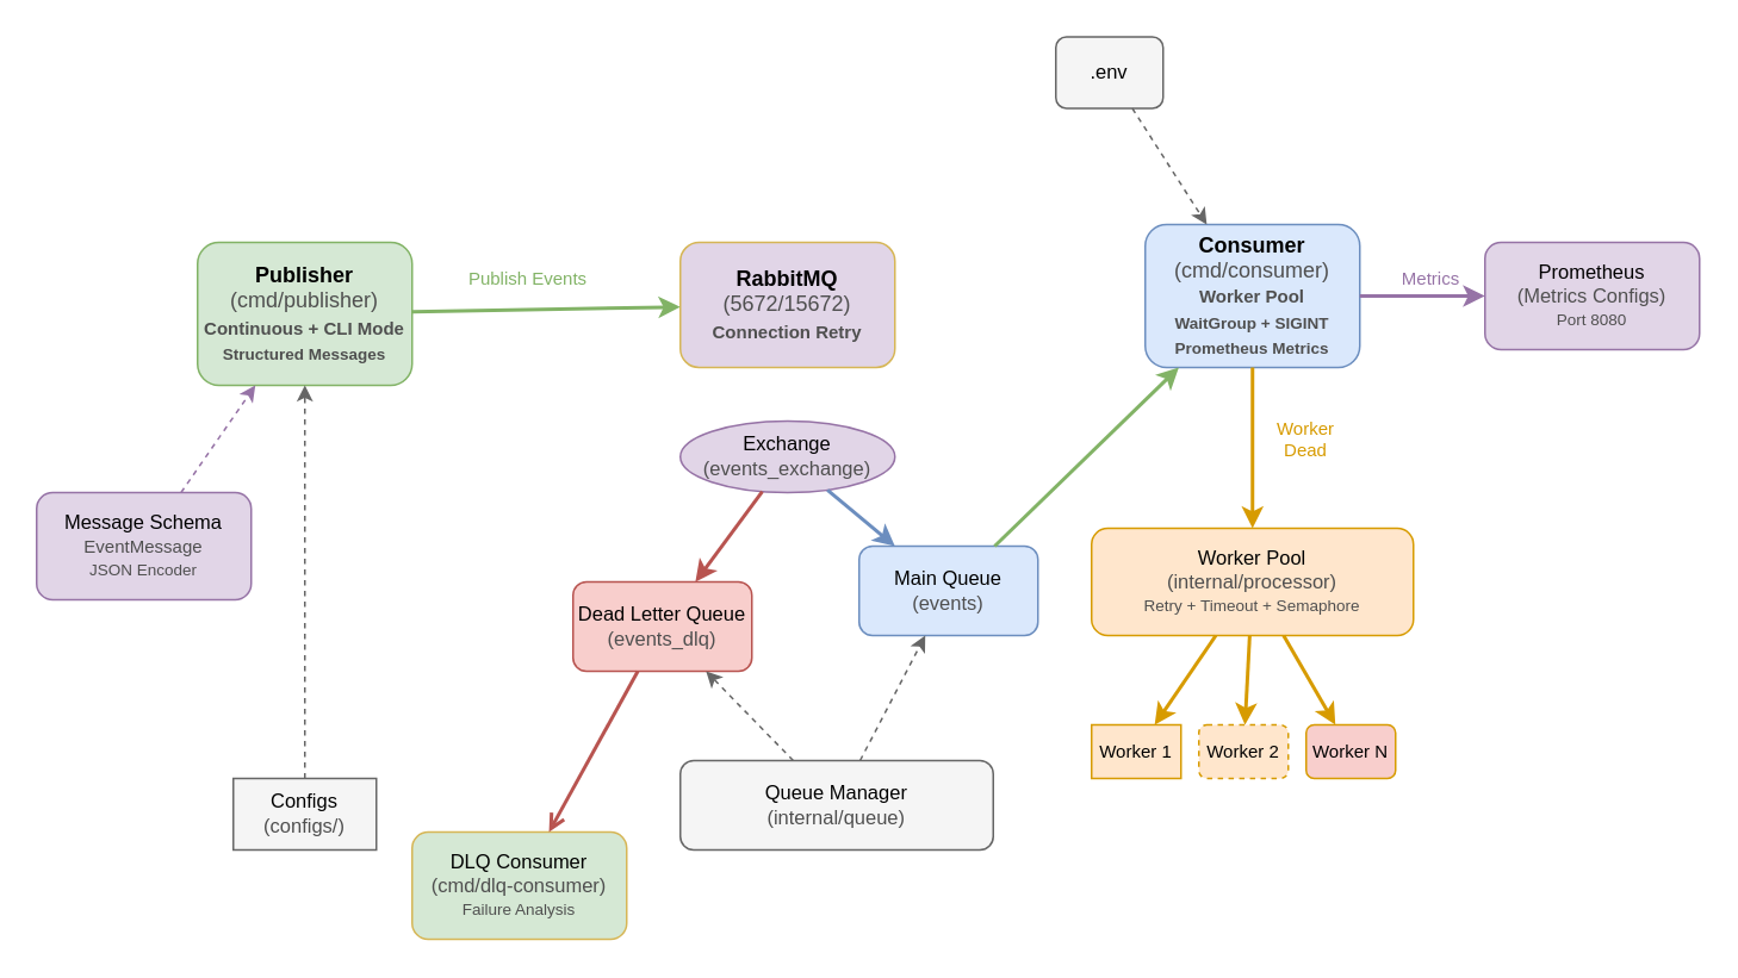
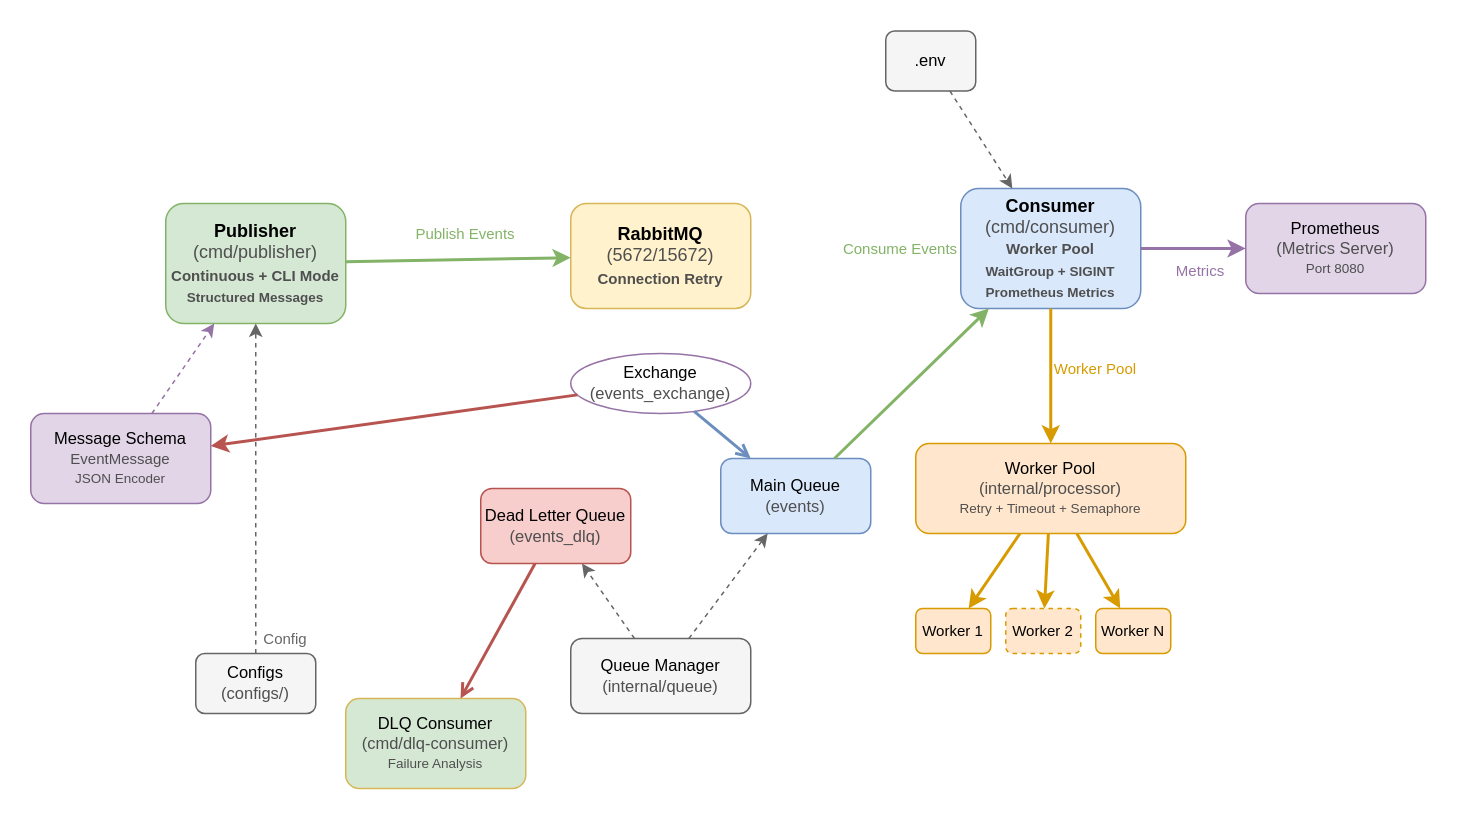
  <mxCell id="0" />
  <mxCell id="1" parent="0" />
  <mxCell id="2" value="Publisher&lt;br&gt;&lt;span style=&quot;font-weight: normal;&quot;&gt;&lt;font style=&quot;color: rgb(79, 79, 79);&quot;&gt;(cmd/publisher)&lt;/font&gt;&lt;/span&gt;&lt;br&gt;&lt;font style=&quot;color: rgb(79, 79, 79); font-size: 10px;&quot;&gt;Continuous + CLI Mode&lt;/font&gt;&lt;br&gt;&lt;font style=&quot;color: rgb(79, 79, 79); font-size: 9px;&quot;&gt;Structured Messages&lt;/font&gt;" style="rounded=1;whiteSpace=wrap;html=1;fillColor=#d5e8d4;strokeColor=#82b366;fontSize=12;fontStyle=1;" parent="1" vertex="1"><mxGeometry x="110" y="135" width="120" height="80" as="geometry" /></mxCell>
- <mxCell id="3" value="RabbitMQ&lt;br&gt;&lt;font style=&quot;color: rgb(79, 79, 79); font-weight: normal;&quot;&gt;(5672/15672)&lt;/font&gt;&lt;br&gt;&lt;font style=&quot;color: rgb(79, 79, 79); font-size: 10px;&quot;&gt;Connection Retry&lt;/font&gt;" style="rounded=1;whiteSpace=wrap;html=1;fillColor=#e1d5e7;strokeColor=#d6b656;fontSize=12;fontStyle=1;" parent="1" vertex="1"><mxGeometry x="380" y="135" width="120" height="70" as="geometry" /></mxCell>
- <mxCell id="4" value="Exchange&lt;br&gt;&lt;font style=&quot;color: rgb(79, 79, 79);&quot;&gt;(events_exchange)&lt;/font&gt;" style="ellipse;whiteSpace=wrap;html=1;fillColor=#e1d5e7;strokeColor=#9673a6;fontSize=11;" parent="1" vertex="1"><mxGeometry x="380" y="235" width="120" height="40" as="geometry" /></mxCell>
+ <mxCell id="3" value="RabbitMQ&lt;br&gt;&lt;font style=&quot;color: rgb(79, 79, 79); font-weight: normal;&quot;&gt;(5672/15672)&lt;/font&gt;&lt;br&gt;&lt;font style=&quot;color: rgb(79, 79, 79); font-size: 10px;&quot;&gt;Connection Retry&lt;/font&gt;" style="rounded=1;whiteSpace=wrap;html=1;fillColor=#fff2cc;strokeColor=#d6b656;fontSize=12;fontStyle=1;" parent="1" vertex="1"><mxGeometry x="380" y="135" width="120" height="70" as="geometry" /></mxCell>
+ <mxCell id="4" value="Exchange&lt;br&gt;&lt;font style=&quot;color: rgb(79, 79, 79);&quot;&gt;(events_exchange)&lt;/font&gt;" style="ellipse;whiteSpace=wrap;html=1;fillColor=#ffffff;strokeColor=#9673a6;fontSize=11;" parent="1" vertex="1"><mxGeometry x="380" y="235" width="120" height="40" as="geometry" /></mxCell>
  <mxCell id="5" value="Main Queue&lt;br&gt;&lt;font style=&quot;color: rgb(79, 79, 79);&quot;&gt;(events)&lt;/font&gt;" style="rounded=1;whiteSpace=wrap;html=1;fillColor=#dae8fc;strokeColor=#6c8ebf;fontSize=11;" parent="1" vertex="1"><mxGeometry x="480" y="305" width="100" height="50" as="geometry" /></mxCell>
  <mxCell id="6" value="Dead Letter Queue&lt;br&gt;&lt;font style=&quot;color: rgb(79, 79, 79);&quot;&gt;(events_dlq)&lt;/font&gt;" style="rounded=1;whiteSpace=wrap;html=1;fillColor=#f8cecc;strokeColor=#b85450;fontSize=11;" parent="1" vertex="1"><mxGeometry x="320" y="325" width="100" height="50" as="geometry" /></mxCell>
  <mxCell id="7" value="Consumer&lt;br&gt;&lt;span style=&quot;font-weight: normal;&quot;&gt;&lt;font style=&quot;color: rgb(79, 79, 79);&quot;&gt;(cmd/consumer)&lt;/font&gt;&lt;/span&gt;&lt;br&gt;&lt;font style=&quot;color: rgb(79, 79, 79); font-size: 10px;&quot;&gt;Worker Pool&lt;/font&gt;&lt;br&gt;&lt;font style=&quot;color: rgb(79, 79, 79); font-size: 9px;&quot;&gt;WaitGroup + SIGINT&lt;/font&gt;&lt;br&gt;&lt;font style=&quot;color: rgb(79, 79, 79); font-size: 9px;&quot;&gt;Prometheus Metrics&lt;/font&gt;" style="rounded=1;whiteSpace=wrap;html=1;fillColor=#dae8fc;strokeColor=#6c8ebf;fontSize=12;fontStyle=1;" parent="1" vertex="1"><mxGeometry x="640" y="125" width="120" height="80" as="geometry" /></mxCell>
  <mxCell id="8" value="DLQ Consumer&lt;br&gt;&lt;font style=&quot;color: rgb(79, 79, 79);&quot;&gt;(cmd/dlq-consumer)&lt;/font&gt;&lt;br&gt;&lt;font style=&quot;color: rgb(79, 79, 79); font-size: 9px;&quot;&gt;Failure Analysis&lt;/font&gt;" style="rounded=1;whiteSpace=wrap;html=1;fillColor=#d5e8d4;strokeColor=#d6b656;fontSize=11;" parent="1" vertex="1"><mxGeometry x="230" y="465" width="120" height="60" as="geometry" /></mxCell>
  <mxCell id="9" value="Worker Pool&lt;br&gt;&lt;font style=&quot;color: rgb(79, 79, 79);&quot;&gt;(internal/processor)&lt;/font&gt;&lt;br&gt;&lt;font style=&quot;color: rgb(79, 79, 79); font-size: 9px;&quot;&gt;Retry + Timeout + Semaphore&lt;/font&gt;" style="rounded=1;whiteSpace=wrap;html=1;fillColor=#ffe6cc;strokeColor=#d79b00;fontSize=11;" parent="1" vertex="1"><mxGeometry x="610" y="295" width="180" height="60" as="geometry" /></mxCell>
- <mxCell id="10" value="Worker 1" style="whiteSpace=wrap;html=1;fillColor=#ffe6cc;strokeColor=#d79b00;fontSize=10;rounded=0;" parent="1" vertex="1"><mxGeometry x="610" y="405" width="50" height="30" as="geometry" /></mxCell>
+ <mxCell id="10" value="Worker 1" style="rounded=1;whiteSpace=wrap;html=1;fillColor=#ffe6cc;strokeColor=#d79b00;fontSize=10;" parent="1" vertex="1"><mxGeometry x="610" y="405" width="50" height="30" as="geometry" /></mxCell>
  <mxCell id="11" value="Worker 2" style="rounded=1;whiteSpace=wrap;html=1;fillColor=#ffe6cc;strokeColor=#d79b00;fontSize=10;dashed=1;" parent="1" vertex="1"><mxGeometry x="670" y="405" width="50" height="30" as="geometry" /></mxCell>
- <mxCell id="12" value="Worker N" style="rounded=1;whiteSpace=wrap;html=1;fillColor=#f8cecc;strokeColor=#d79b00;fontSize=10;" parent="1" vertex="1"><mxGeometry x="730" y="405" width="50" height="30" as="geometry" /></mxCell>
- <mxCell id="13" value="Queue Manager&lt;br&gt;&lt;font style=&quot;color: rgb(79, 79, 79);&quot;&gt;(internal/queue)&lt;/font&gt;" style="rounded=1;whiteSpace=wrap;html=1;fillColor=#f5f5f5;strokeColor=#666666;fontSize=11;" parent="1" vertex="1"><mxGeometry x="380" y="425" width="175" height="50" as="geometry" /></mxCell>
- <mxCell id="14" value="Configs&lt;br&gt;&lt;font style=&quot;color: rgb(79, 79, 79);&quot;&gt;(configs/)&lt;/font&gt;" style="whiteSpace=wrap;html=1;fillColor=#f5f5f5;strokeColor=#666666;fontSize=11;rounded=0;" parent="1" vertex="1"><mxGeometry x="130" y="435" width="80" height="40" as="geometry" /></mxCell>
+ <mxCell id="12" value="Worker N" style="rounded=1;whiteSpace=wrap;html=1;fillColor=#ffe6cc;strokeColor=#d79b00;fontSize=10;" parent="1" vertex="1"><mxGeometry x="730" y="405" width="50" height="30" as="geometry" /></mxCell>
+ <mxCell id="13" value="Queue Manager&lt;br&gt;&lt;font style=&quot;color: rgb(79, 79, 79);&quot;&gt;(internal/queue)&lt;/font&gt;" style="rounded=1;whiteSpace=wrap;html=1;fillColor=#f5f5f5;strokeColor=#666666;fontSize=11;" parent="1" vertex="1"><mxGeometry x="380" y="425" width="120" height="50" as="geometry" /></mxCell>
+ <mxCell id="14" value="Configs&lt;br&gt;&lt;font style=&quot;color: rgb(79, 79, 79);&quot;&gt;(configs/)&lt;/font&gt;" style="rounded=1;whiteSpace=wrap;html=1;fillColor=#f5f5f5;strokeColor=#666666;fontSize=11;" parent="1" vertex="1"><mxGeometry x="130" y="435" width="80" height="40" as="geometry" /></mxCell>
  <mxCell id="15" value=".env" style="rounded=1;whiteSpace=wrap;html=1;fillColor=#f5f5f5;strokeColor=#666666;fontSize=11;" parent="1" vertex="1"><mxGeometry x="590" y="20" width="60" height="40" as="geometry" /></mxCell>
- <mxCell id="16" value="Prometheus&lt;br&gt;&lt;font style=&quot;color: rgb(79, 79, 79);&quot;&gt;(Metrics Configs)&lt;/font&gt;&lt;br&gt;&lt;font style=&quot;color: rgb(79, 79, 79); font-size: 9px;&quot;&gt;Port 8080&lt;/font&gt;" style="rounded=1;whiteSpace=wrap;html=1;fillColor=#e1d5e7;strokeColor=#9673a6;fontSize=11;" parent="1" vertex="1"><mxGeometry x="830" y="135" width="120" height="60" as="geometry" /></mxCell>
+ <mxCell id="16" value="Prometheus&lt;br&gt;&lt;font style=&quot;color: rgb(79, 79, 79);&quot;&gt;(Metrics Server)&lt;/font&gt;&lt;br&gt;&lt;font style=&quot;color: rgb(79, 79, 79); font-size: 9px;&quot;&gt;Port 8080&lt;/font&gt;" style="rounded=1;whiteSpace=wrap;html=1;fillColor=#e1d5e7;strokeColor=#9673a6;fontSize=11;" parent="1" vertex="1"><mxGeometry x="830" y="135" width="120" height="60" as="geometry" /></mxCell>
  <mxCell id="17" value="Message Schema&lt;br&gt;&lt;font style=&quot;color: rgb(79, 79, 79); font-size: 10px;&quot;&gt;EventMessage&lt;/font&gt;&lt;br&gt;&lt;font style=&quot;color: rgb(79, 79, 79); font-size: 9px;&quot;&gt;JSON Encoder&lt;/font&gt;" style="rounded=1;whiteSpace=wrap;html=1;fillColor=#e1d5e7;strokeColor=#9673a6;fontSize=11;" parent="1" vertex="1"><mxGeometry x="20" y="275" width="120" height="60" as="geometry" /></mxCell>
  <mxCell id="18" value="" style="endArrow=classic;html=1;rounded=0;strokeWidth=2;strokeColor=#82b366;" parent="1" source="2" target="3" edge="1"><mxGeometry width="50" height="50" relative="1" as="geometry"><mxPoint x="280" y="165" as="sourcePoint" /><mxPoint x="330" y="115" as="targetPoint" /></mxGeometry></mxCell>
- <mxCell id="19" value="" style="endArrow=classic;html=1;rounded=0;strokeWidth=2;strokeColor=#6c8ebf;" parent="1" source="4" target="5" edge="1"><mxGeometry width="50" height="50" relative="1" as="geometry"><mxPoint x="400" y="275" as="sourcePoint" /><mxPoint x="330" y="335" as="targetPoint" /></mxGeometry></mxCell>
- <mxCell id="20" value="" style="endArrow=classic;html=1;rounded=0;strokeWidth=2;strokeColor=#b85450;" parent="1" source="4" target="6" edge="1"><mxGeometry width="50" height="50" relative="1" as="geometry"><mxPoint x="480" y="275" as="sourcePoint" /><mxPoint x="530" y="335" as="targetPoint" /></mxGeometry></mxCell>
+ <mxCell id="19" value="" style="endArrow=open;html=1;rounded=0;strokeWidth=2;strokeColor=#6c8ebf;" parent="1" source="4" target="5" edge="1"><mxGeometry width="50" height="50" relative="1" as="geometry"><mxPoint x="400" y="275" as="sourcePoint" /><mxPoint x="330" y="335" as="targetPoint" /></mxGeometry></mxCell>
+ <mxCell id="20" value="" style="endArrow=classic;html=1;rounded=0;strokeWidth=2;strokeColor=#b85450;" parent="1" source="4" target="17" edge="1"><mxGeometry width="50" height="50" relative="1" as="geometry"><mxPoint x="480" y="275" as="sourcePoint" /><mxPoint x="530" y="335" as="targetPoint" /></mxGeometry></mxCell>
  <mxCell id="21" value="" style="endArrow=classic;html=1;rounded=0;strokeWidth=2;strokeColor=#82b366;" parent="1" source="5" target="7" edge="1"><mxGeometry width="50" height="50" relative="1" as="geometry"><mxPoint x="380" y="360" as="sourcePoint" /><mxPoint x="630" y="195" as="targetPoint" /></mxGeometry></mxCell>
  <mxCell id="22" value="" style="endArrow=classic;html=1;rounded=0;strokeWidth=2;strokeColor=#d79b00;" parent="1" source="7" target="9" edge="1"><mxGeometry width="50" height="50" relative="1" as="geometry"><mxPoint x="690" y="195" as="sourcePoint" /><mxPoint x="690" y="235" as="targetPoint" /></mxGeometry></mxCell>
  <mxCell id="23" value="" style="endArrow=classic;html=1;rounded=0;strokeWidth=2;strokeColor=#d79b00;" parent="1" source="9" target="10" edge="1"><mxGeometry width="50" height="50" relative="1" as="geometry"><mxPoint x="690" y="335" as="sourcePoint" /><mxPoint x="635" y="365" as="targetPoint" /></mxGeometry></mxCell>
  <mxCell id="24" value="" style="endArrow=classic;html=1;rounded=0;strokeWidth=2;strokeColor=#d79b00;" parent="1" source="9" target="11" edge="1"><mxGeometry width="50" height="50" relative="1" as="geometry"><mxPoint x="690" y="335" as="sourcePoint" /><mxPoint x="695" y="365" as="targetPoint" /></mxGeometry></mxCell>
  <mxCell id="25" value="" style="endArrow=classic;html=1;rounded=0;strokeWidth=2;strokeColor=#d79b00;" parent="1" source="9" target="12" edge="1"><mxGeometry width="50" height="50" relative="1" as="geometry"><mxPoint x="690" y="335" as="sourcePoint" /><mxPoint x="755" y="365" as="targetPoint" /></mxGeometry></mxCell>
  <mxCell id="26" value="" style="endArrow=classic;html=1;rounded=0;strokeWidth=1;strokeColor=#666666;dashed=1;" parent="1" source="13" target="5" edge="1"><mxGeometry width="50" height="50" relative="1" as="geometry"><mxPoint x="250" y="360" as="sourcePoint" /><mxPoint x="280" y="360" as="targetPoint" /></mxGeometry></mxCell>
  <mxCell id="27" value="" style="endArrow=classic;html=1;rounded=0;strokeWidth=1;strokeColor=#666666;dashed=1;" parent="1" source="13" target="6" edge="1"><mxGeometry width="50" height="50" relative="1" as="geometry"><mxPoint x="250" y="360" as="sourcePoint" /><mxPoint x="480" y="360" as="targetPoint" /></mxGeometry></mxCell>
  <mxCell id="28" value="" style="endArrow=classic;html=1;rounded=0;strokeWidth=1;strokeColor=#666666;dashed=1;" parent="1" source="14" target="2" edge="1"><mxGeometry width="50" height="50" relative="1" as="geometry"><mxPoint x="170" y="435" as="sourcePoint" /><mxPoint x="190" y="195" as="targetPoint" /></mxGeometry></mxCell>
  <mxCell id="29" value="" style="endArrow=classic;html=1;rounded=0;strokeWidth=1;strokeColor=#9673a6;dashed=1;" parent="1" source="17" target="2" edge="1"><mxGeometry width="50" height="50" relative="1" as="geometry"><mxPoint x="170" y="235" as="sourcePoint" /><mxPoint x="170" y="215" as="targetPoint" /></mxGeometry></mxCell>
  <mxCell id="30" value="" style="endArrow=classic;html=1;rounded=0;strokeWidth=1;strokeColor=#666666;dashed=1;" parent="1" source="15" target="7" edge="1"><mxGeometry width="50" height="50" relative="1" as="geometry"><mxPoint x="260" y="455" as="sourcePoint" /><mxPoint x="690" y="195" as="targetPoint" /></mxGeometry></mxCell>
  <mxCell id="31" value="" style="endArrow=classic;html=1;rounded=0;strokeWidth=2;strokeColor=#9673a6;" parent="1" source="7" target="16" edge="1"><mxGeometry width="50" height="50" relative="1" as="geometry"><mxPoint x="760" y="165" as="sourcePoint" /><mxPoint x="830" y="165" as="targetPoint" /></mxGeometry></mxCell>
  <mxCell id="32" value="" style="endArrow=open;html=1;rounded=0;strokeWidth=2;strokeColor=#b85450;" parent="1" source="6" target="8" edge="1"><mxGeometry width="50" height="50" relative="1" as="geometry"><mxPoint x="420" y="360" as="sourcePoint" /><mxPoint x="630" y="295" as="targetPoint" /></mxGeometry></mxCell>
- <mxCell id="33" value="Publish Events" style="text;html=1;strokeColor=none;fillColor=none;align=center;verticalAlign=middle;whiteSpace=wrap;rounded=0;fontSize=10;fontColor=#82b366;" parent="1" vertex="1"><mxGeometry x="255" y="145" width="80" height="20" as="geometry" /></mxCell>
- <mxCell id="35" value="Worker Dead" style="text;html=1;strokeColor=none;fillColor=none;align=center;verticalAlign=middle;whiteSpace=wrap;rounded=0;fontSize=10;fontColor=#d79b00;" parent="1" vertex="1"><mxGeometry x="700" y="235" width="60" height="20" as="geometry" /></mxCell>
- <mxCell id="37" value="Metrics" style="text;html=1;strokeColor=none;fillColor=none;align=center;verticalAlign=middle;whiteSpace=wrap;rounded=0;fontSize=10;fontColor=#9673a6;" parent="1" vertex="1"><mxGeometry x="780" y="145" width="40" height="20" as="geometry" /></mxCell>
+ <mxCell id="33" value="Publish Events" style="text;html=1;strokeColor=none;fillColor=none;align=center;verticalAlign=middle;whiteSpace=wrap;rounded=0;fontSize=10;fontColor=#82b366;" parent="1" vertex="1"><mxGeometry x="270" y="145" width="80" height="20" as="geometry" /></mxCell>
+ <mxCell id="34" value="Consume Events" style="text;html=1;strokeColor=none;fillColor=none;align=center;verticalAlign=middle;whiteSpace=wrap;rounded=0;fontSize=10;fontColor=#82b366;" parent="1" vertex="1"><mxGeometry x="560" y="155" width="80" height="20" as="geometry" /></mxCell>
+ <mxCell id="35" value="Worker Pool" style="text;html=1;strokeColor=none;fillColor=none;align=center;verticalAlign=middle;whiteSpace=wrap;rounded=0;fontSize=10;fontColor=#d79b00;" parent="1" vertex="1"><mxGeometry x="700" y="235" width="60" height="20" as="geometry" /></mxCell>
+ <mxCell id="36" value="Config" style="text;html=1;strokeColor=none;fillColor=none;align=center;verticalAlign=middle;whiteSpace=wrap;rounded=0;fontSize=10;fontColor=#666666;" parent="1" vertex="1"><mxGeometry x="170" y="415" width="40" height="20" as="geometry" /></mxCell>
+ <mxCell id="37" value="Metrics" style="text;html=1;strokeColor=none;fillColor=none;align=center;verticalAlign=middle;whiteSpace=wrap;rounded=0;fontSize=10;fontColor=#9673a6;" parent="1" vertex="1"><mxGeometry x="780" y="170" width="40" height="20" as="geometry" /></mxCell>
